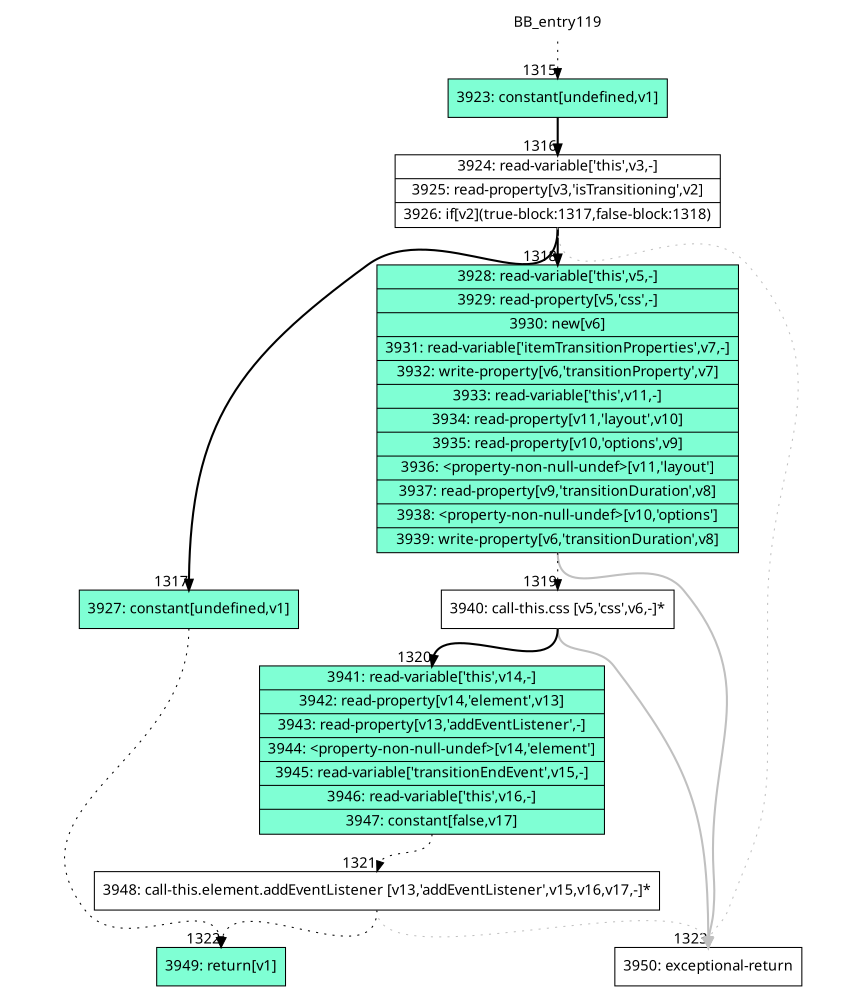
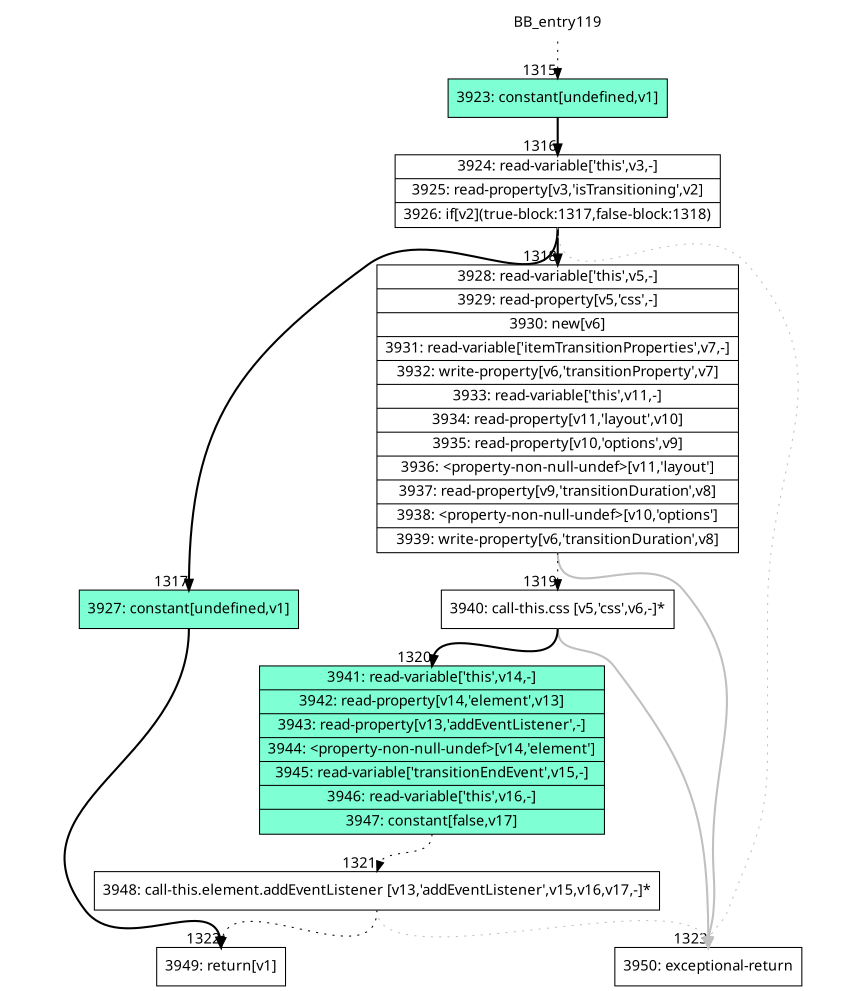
  digraph {
    fontname="Noto Sans"
    rankdir=TD
    node [fillcolor=white fontname="Noto Sans" shape=record style=filled]
    edge [fontname="Noto Sans" headport=n style=bold tailport=s]
    BB_entry119 [shape=none]
    n2 [fillcolor=aquamarine label="{3923: constant[undefined,v1]}"]
    n3 [label="{3924: read-variable['this',v3,-]|3925: read-property[v3,'isTransitioning',v2]|3926: if[v2](true-block:1317,false-block:1318)}"]
    n4 [fillcolor=aquamarine label="{3927: constant[undefined,v1]}"]
-   n5 [fillcolor=aquamarine label="{3928: read-variable['this',v5,-]|3929: read-property[v5,'css',-]|3930: new[v6]|3931: read-variable['itemTransitionProperties',v7,-]|3932: write-property[v6,'transitionProperty',v7]|3933: read-variable['this',v11,-]|3934: read-property[v11,'layout',v10]|3935: read-property[v10,'options',v9]|3936: \<property-non-null-undef\>[v11,'layout']|3937: read-property[v9,'transitionDuration',v8]|3938: \<property-non-null-undef\>[v10,'options']|3939: write-property[v6,'transitionDuration',v8]}"]
+   n5 [label="{3928: read-variable['this',v5,-]|3929: read-property[v5,'css',-]|3930: new[v6]|3931: read-variable['itemTransitionProperties',v7,-]|3932: write-property[v6,'transitionProperty',v7]|3933: read-variable['this',v11,-]|3934: read-property[v11,'layout',v10]|3935: read-property[v10,'options',v9]|3936: \<property-non-null-undef\>[v11,'layout']|3937: read-property[v9,'transitionDuration',v8]|3938: \<property-non-null-undef\>[v10,'options']|3939: write-property[v6,'transitionDuration',v8]}"]
    n6 [label="{3950: exceptional-return}"]
-   n7 [fillcolor=aquamarine label="{3949: return[v1]}"]
+   n7 [label="{3949: return[v1]}"]
    n8 [label="{3940: call-this.css [v5,'css',v6,-]*}"]
    n9 [fillcolor=aquamarine label="{3941: read-variable['this',v14,-]|3942: read-property[v14,'element',v13]|3943: read-property[v13,'addEventListener',-]|3944: \<property-non-null-undef\>[v14,'element']|3945: read-variable['transitionEndEvent',v15,-]|3946: read-variable['this',v16,-]|3947: constant[false,v17]}"]
    n10 [label="{3948: call-this.element.addEventListener [v13,'addEventListener',v15,v16,v17,-]*}"]
    BB_entry119 -> n2 [headlabel="    1315" style=dotted]
    n2 -> n3 [headlabel="      1316"]
    n3 -> n4 [headlabel="      1317"]
    n3 -> n5 [headlabel="      1318"]
    n3 -> n6 [color=gray headlabel="      1323" style=dotted]
-   n4 -> n7 [headlabel="      1322" style=dotted]
+   n4 -> n7 [headlabel="      1322"]
    n5 -> n6 [color=gray]
    n5 -> n8 [headlabel="      1319" style=dotted]
    n8 -> n6 [color=gray]
    n8 -> n9 [headlabel="      1320"]
    n9 -> n10 [headlabel="      1321" style=dotted]
    n10 -> n6 [color=gray style=dotted]
    n10 -> n7 [style=dotted]
  }
